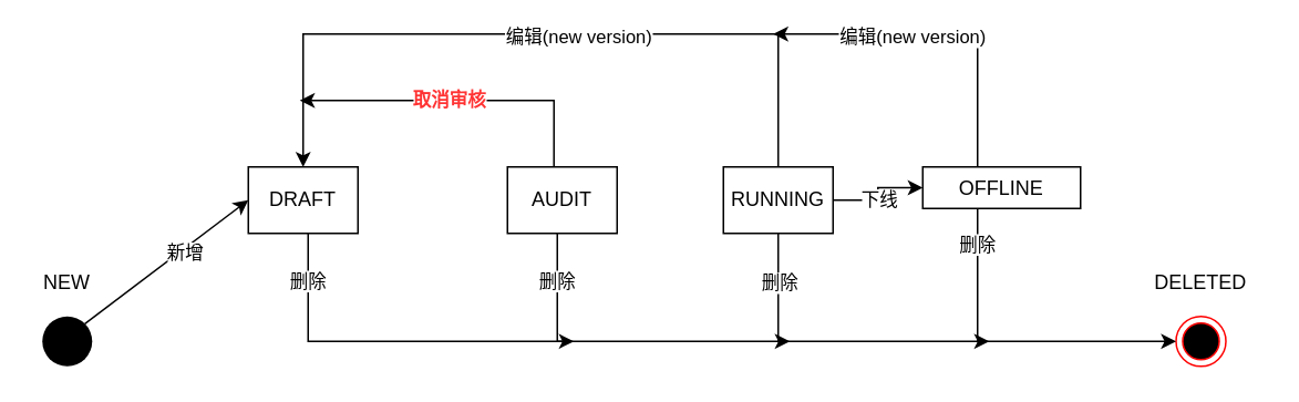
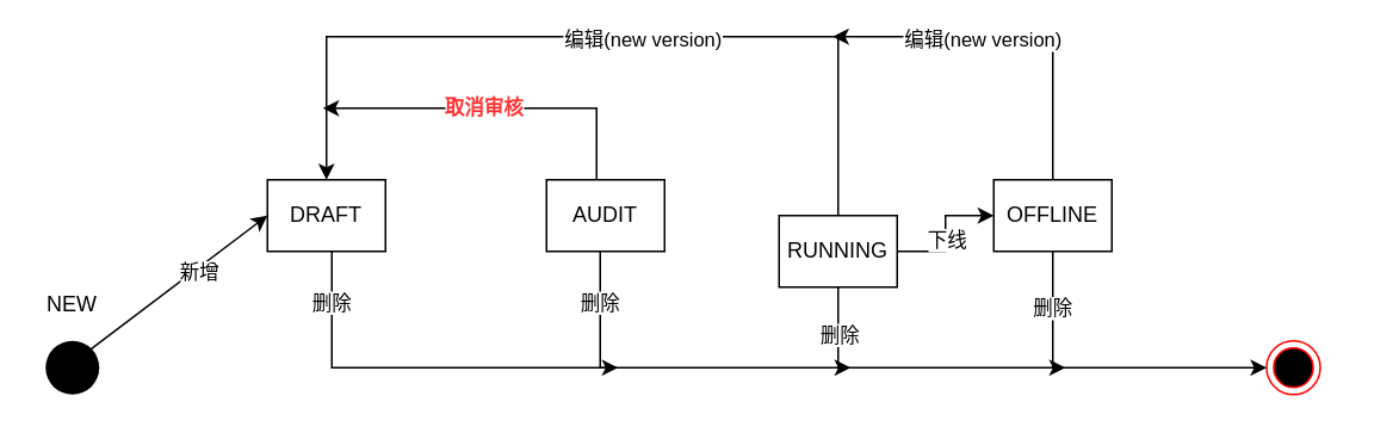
  <mxCell id="0" />
  <mxCell id="1" parent="0" />
  <mxCell id="2" value="DRAFT" style="rounded=0;whiteSpace=wrap;html=1;" vertex="1" parent="1"><mxGeometry x="149" y="100" width="66" height="40" as="geometry" /></mxCell>
  <mxCell id="3" value="" style="endArrow=classic;html=1;exitX=1;exitY=0;exitDx=0;exitDy=0;entryX=0;entryY=0.5;entryDx=0;entryDy=0;" edge="1" parent="1" source="9" target="2"><mxGeometry width="50" height="50" relative="1" as="geometry"><mxPoint x="55" y="340" as="sourcePoint" /><mxPoint x="105" y="290" as="targetPoint" /></mxGeometry></mxCell>
  <mxCell id="4" value="新增" style="edgeLabel;html=1;align=center;verticalAlign=middle;resizable=0;points=[];" vertex="1" connectable="0" parent="3"><mxGeometry x="0.183" y="-2" relative="1" as="geometry"><mxPoint as="offset" /></mxGeometry></mxCell>
  <mxCell id="5" value="" style="group" vertex="1" connectable="0" parent="1"><mxGeometry x="685" y="160" width="75" height="60" as="geometry" /></mxCell>
  <mxCell id="6" value="" style="ellipse;html=1;shape=endState;fillColor=#000000;strokeColor=#ff0000;" vertex="1" parent="5"><mxGeometry x="22.5" y="30" width="30" height="30" as="geometry" /></mxCell>
- <mxCell id="7" value="DELETED" style="text;html=1;strokeColor=none;fillColor=none;align=center;verticalAlign=middle;whiteSpace=wrap;rounded=0;" vertex="1" parent="5"><mxGeometry width="75" height="20" as="geometry" /></mxCell>
  <mxCell id="8" value="" style="group" vertex="1" connectable="0" parent="1"><mxGeometry x="20" y="160" width="40" height="60" as="geometry" /></mxCell>
  <mxCell id="9" value="" style="ellipse;fillColor=#000000;strokeColor=none;" vertex="1" parent="8"><mxGeometry x="5" y="30" width="30" height="30" as="geometry" /></mxCell>
  <mxCell id="10" value="NEW" style="text;html=1;strokeColor=none;fillColor=none;align=center;verticalAlign=middle;whiteSpace=wrap;rounded=0;" vertex="1" parent="8"><mxGeometry width="40" height="20" as="geometry" /></mxCell>
  <mxCell id="11" value="" style="edgeStyle=orthogonalEdgeStyle;rounded=0;orthogonalLoop=1;jettySize=auto;html=1;exitX=0.424;exitY=0;exitDx=0;exitDy=0;exitPerimeter=0;" edge="1" parent="1" source="13"><mxGeometry relative="1" as="geometry"><mxPoint x="333" y="100" as="sourcePoint" /><mxPoint x="180" y="60" as="targetPoint" /><Array as="points"><mxPoint x="333" y="60" /></Array></mxGeometry></mxCell>
  <mxCell id="12" value="&lt;b&gt;&lt;font color=&quot;#ff3333&quot;&gt;取消审核&lt;/font&gt;&lt;/b&gt;" style="edgeLabel;html=1;align=center;verticalAlign=middle;resizable=0;points=[];" vertex="1" connectable="0" parent="11"><mxGeometry x="0.078" y="-1" relative="1" as="geometry"><mxPoint as="offset" /></mxGeometry></mxCell>
  <mxCell id="13" value="AUDIT" style="rounded=0;whiteSpace=wrap;html=1;" vertex="1" parent="1"><mxGeometry x="305" y="100" width="66" height="40" as="geometry" /></mxCell>
  <mxCell id="14" value="" style="edgeStyle=orthogonalEdgeStyle;rounded=0;orthogonalLoop=1;jettySize=auto;html=1;" edge="1" parent="1" source="20" target="25"><mxGeometry relative="1" as="geometry" /></mxCell>
  <mxCell id="15" value="下线" style="edgeLabel;html=1;align=center;verticalAlign=middle;resizable=0;points=[];" vertex="1" connectable="0" parent="14"><mxGeometry x="-0.074" relative="1" as="geometry"><mxPoint as="offset" /></mxGeometry></mxCell>
  <mxCell id="16" value="" style="edgeStyle=orthogonalEdgeStyle;rounded=0;orthogonalLoop=1;jettySize=auto;html=1;" edge="1" parent="1" source="20"><mxGeometry relative="1" as="geometry"><mxPoint x="595" y="205" as="targetPoint" /><Array as="points"><mxPoint x="468" y="205" /></Array></mxGeometry></mxCell>
  <mxCell id="17" value="删除" style="edgeLabel;html=1;align=center;verticalAlign=middle;resizable=0;points=[];" vertex="1" connectable="0" parent="16"><mxGeometry x="-0.698" relative="1" as="geometry"><mxPoint as="offset" /></mxGeometry></mxCell>
  <mxCell id="18" value="" style="edgeStyle=orthogonalEdgeStyle;rounded=0;orthogonalLoop=1;jettySize=auto;html=1;entryX=0.5;entryY=0;entryDx=0;entryDy=0;" edge="1" parent="1" source="20" target="2"><mxGeometry relative="1" as="geometry"><mxPoint x="468" y="30" as="targetPoint" /><Array as="points"><mxPoint x="468" y="20" /><mxPoint x="182" y="20" /></Array></mxGeometry></mxCell>
  <mxCell id="19" value="编辑(new version)" style="edgeLabel;html=1;align=center;verticalAlign=middle;resizable=0;points=[];" vertex="1" connectable="0" parent="18"><mxGeometry x="-0.099" y="1" relative="1" as="geometry"><mxPoint as="offset" /></mxGeometry></mxCell>
- <mxCell id="20" value="RUNNING" style="rounded=0;whiteSpace=wrap;html=1;" vertex="1" parent="1"><mxGeometry x="435" y="100" width="66" height="40" as="geometry" /></mxCell>
+ <mxCell id="20" value="RUNNING" style="rounded=0;whiteSpace=wrap;html=1;" vertex="1" parent="1"><mxGeometry x="435" y="120" width="66" height="40" as="geometry" /></mxCell>
  <mxCell id="21" value="" style="edgeStyle=orthogonalEdgeStyle;rounded=0;orthogonalLoop=1;jettySize=auto;html=1;entryX=0;entryY=0.5;entryDx=0;entryDy=0;exitX=0.5;exitY=1;exitDx=0;exitDy=0;" edge="1" parent="1" source="25" target="6"><mxGeometry relative="1" as="geometry"><mxPoint x="588" y="210" as="targetPoint" /><Array as="points"><mxPoint x="588" y="205" /></Array></mxGeometry></mxCell>
  <mxCell id="22" value="删除" style="edgeLabel;html=1;align=center;verticalAlign=middle;resizable=0;points=[];" vertex="1" connectable="0" parent="21"><mxGeometry x="-0.664" y="-1" relative="1" as="geometry"><mxPoint as="offset" /></mxGeometry></mxCell>
  <mxCell id="23" value="" style="edgeStyle=orthogonalEdgeStyle;rounded=0;orthogonalLoop=1;jettySize=auto;html=1;" edge="1" parent="1" source="25"><mxGeometry relative="1" as="geometry"><mxPoint x="465" y="20" as="targetPoint" /><Array as="points"><mxPoint x="588" y="20" /></Array></mxGeometry></mxCell>
  <mxCell id="24" value="编辑(new version)" style="edgeLabel;html=1;align=center;verticalAlign=middle;resizable=0;points=[];" vertex="1" connectable="0" parent="23"><mxGeometry x="-0.222" y="40" relative="1" as="geometry"><mxPoint as="offset" /></mxGeometry></mxCell>
- <mxCell id="25" value="OFFLINE" style="rounded=0;whiteSpace=wrap;html=1;" vertex="1" parent="1"><mxGeometry x="555" y="100" width="95" height="25" as="geometry" /></mxCell>
+ <mxCell id="25" value="OFFLINE" style="rounded=0;whiteSpace=wrap;html=1;" vertex="1" parent="1"><mxGeometry x="555" y="100" width="66" height="40" as="geometry" /></mxCell>
  <mxCell id="26" value="" style="edgeStyle=orthogonalEdgeStyle;rounded=0;orthogonalLoop=1;jettySize=auto;html=1;" edge="1" parent="1"><mxGeometry relative="1" as="geometry"><mxPoint x="335" y="140" as="sourcePoint" /><mxPoint x="475" y="205" as="targetPoint" /><Array as="points"><mxPoint x="335" y="205" /></Array></mxGeometry></mxCell>
  <mxCell id="27" value="删除" style="edgeLabel;html=1;align=center;verticalAlign=middle;resizable=0;points=[];" vertex="1" connectable="0" parent="26"><mxGeometry x="-0.727" y="-1" relative="1" as="geometry"><mxPoint as="offset" /></mxGeometry></mxCell>
  <mxCell id="28" value="" style="edgeStyle=orthogonalEdgeStyle;rounded=0;orthogonalLoop=1;jettySize=auto;html=1;" edge="1" parent="1"><mxGeometry relative="1" as="geometry"><mxPoint x="185" y="140" as="sourcePoint" /><mxPoint x="345" y="205" as="targetPoint" /><Array as="points"><mxPoint x="185" y="205" /></Array></mxGeometry></mxCell>
  <mxCell id="29" value="删除" style="edgeLabel;html=1;align=center;verticalAlign=middle;resizable=0;points=[];" vertex="1" connectable="0" parent="28"><mxGeometry x="-0.751" y="-1" relative="1" as="geometry"><mxPoint as="offset" /></mxGeometry></mxCell>
